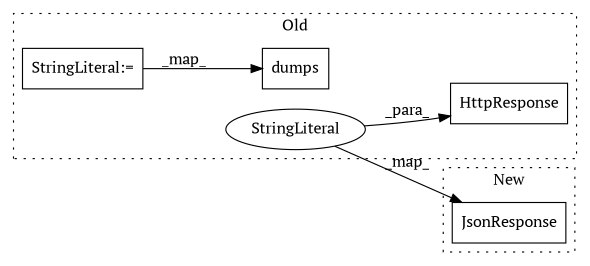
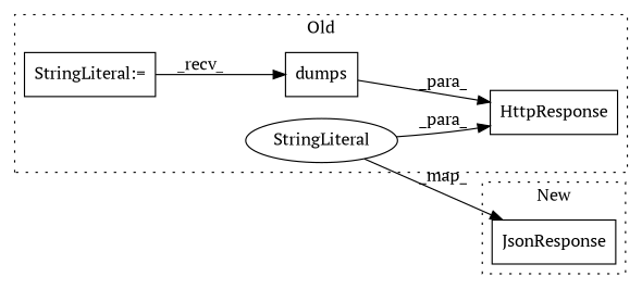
  digraph {
    fontname="PT Serif"
    rankdir=LR
    node [a=32 fontname="PT Serif" l="13,1" shape=box]
    edge [fontname="PT Serif"]
    n1 [l="6,1" label=dumps s="7608,7642"]
    n2 [label=HttpResponse s="7590,7662"]
    n3 [a=7 l=4 label="StringLiteral:=" s=5951]
    n4 [a=45 l=18 label=StringLiteral s=7644 shape=ellipse]
    n5 [label=JsonResponse s="7558,7599"]
    subgraph cluster_1 {
      label=Old
      style=dotted
      n1
      n2
      n3
      n4
    }
    subgraph cluster_2 {
      label=New
      style=dotted
      n5
    }
-   n3 -> n1 [label=_map_]
+   n1 -> n2 [label=_para_]
+   n3 -> n1 [label=_recv_]
    n4 -> n2 [label=_para_]
    n4 -> n5 [label=_map_]
  }
